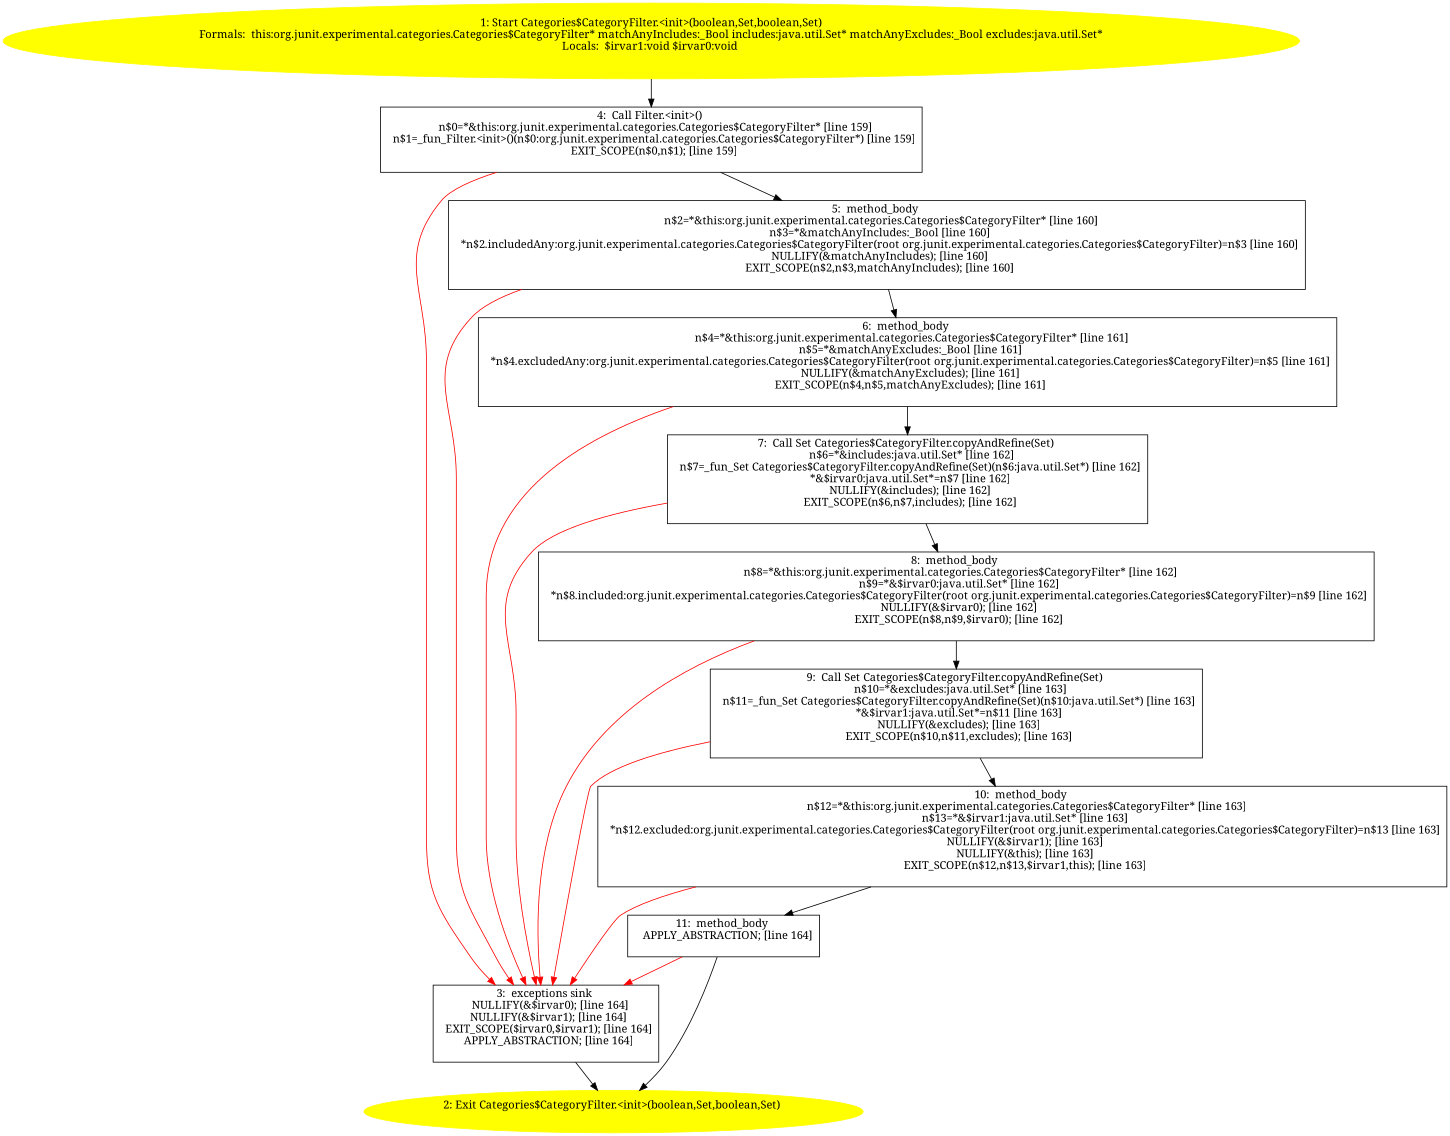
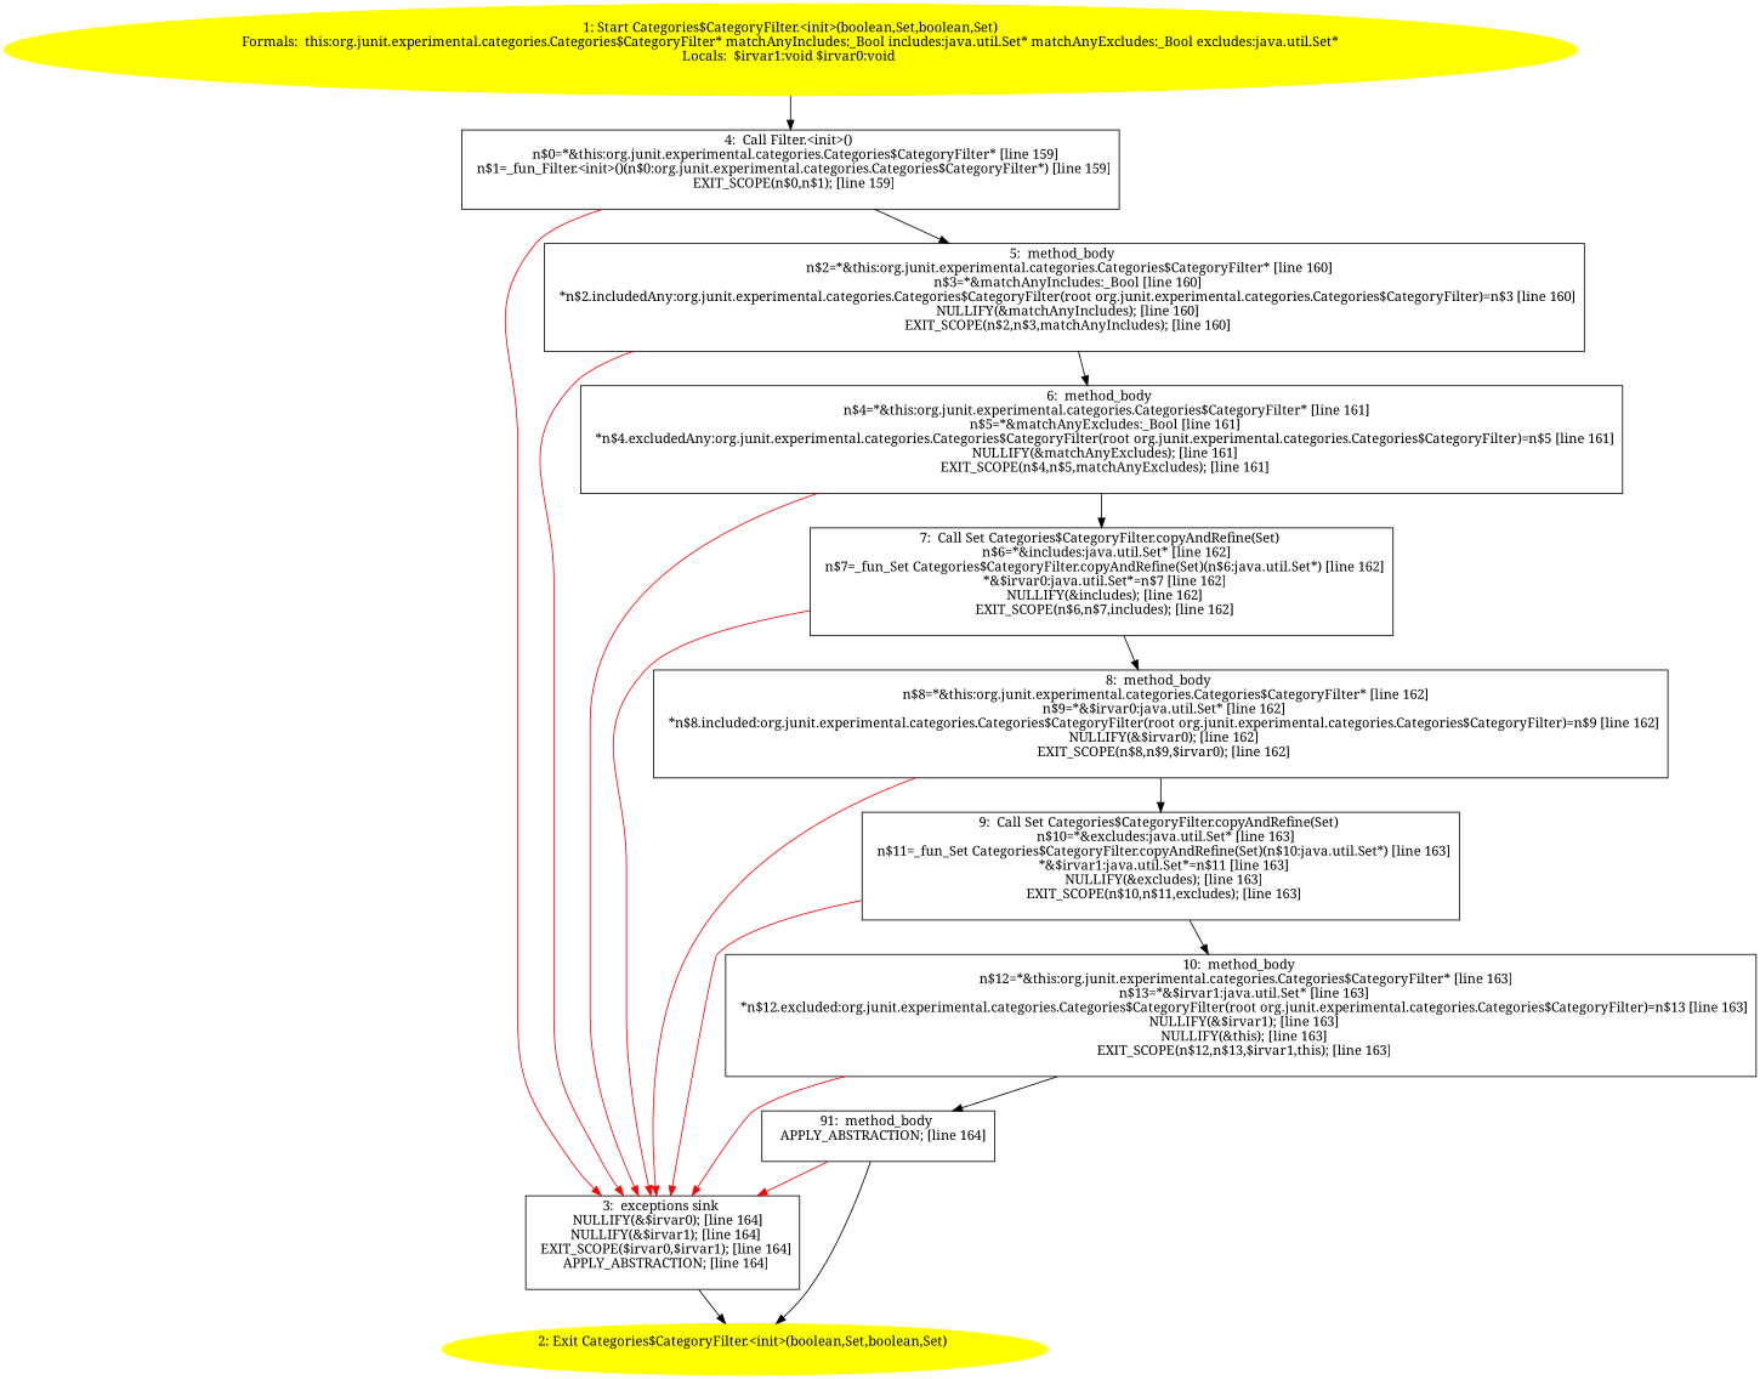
  digraph {
    fontname="Noto Serif"
    node [fontname="Noto Serif" shape=box]
    edge [fontname="Noto Serif"]
    n1 [color=yellow label="1: Start Categories$CategoryFilter.<init>(boolean,Set,boolean,Set)\nFormals:  this:org.junit.experimental.categories.Categories$CategoryFilter* matchAnyIncludes:_Bool includes:java.util.Set* matchAnyExcludes:_Bool excludes:java.util.Set*\nLocals:  $irvar1:void $irvar0:void \n  " style=filled shape=""]
    n2 [label="4:  Call Filter.<init>() \n   n$0=*&this:org.junit.experimental.categories.Categories$CategoryFilter* [line 159]\n  n$1=_fun_Filter.<init>()(n$0:org.junit.experimental.categories.Categories$CategoryFilter*) [line 159]\n  EXIT_SCOPE(n$0,n$1); [line 159]\n "]
    n3 [label="3:  exceptions sink \n   NULLIFY(&$irvar0); [line 164]\n  NULLIFY(&$irvar1); [line 164]\n  EXIT_SCOPE($irvar0,$irvar1); [line 164]\n  APPLY_ABSTRACTION; [line 164]\n "]
    n4 [label="5:  method_body \n   n$2=*&this:org.junit.experimental.categories.Categories$CategoryFilter* [line 160]\n  n$3=*&matchAnyIncludes:_Bool [line 160]\n  *n$2.includedAny:org.junit.experimental.categories.Categories$CategoryFilter(root org.junit.experimental.categories.Categories$CategoryFilter)=n$3 [line 160]\n  NULLIFY(&matchAnyIncludes); [line 160]\n  EXIT_SCOPE(n$2,n$3,matchAnyIncludes); [line 160]\n "]
    n5 [color=yellow label="2: Exit Categories$CategoryFilter.<init>(boolean,Set,boolean,Set) \n  " style=filled shape=""]
    n6 [label="6:  method_body \n   n$4=*&this:org.junit.experimental.categories.Categories$CategoryFilter* [line 161]\n  n$5=*&matchAnyExcludes:_Bool [line 161]\n  *n$4.excludedAny:org.junit.experimental.categories.Categories$CategoryFilter(root org.junit.experimental.categories.Categories$CategoryFilter)=n$5 [line 161]\n  NULLIFY(&matchAnyExcludes); [line 161]\n  EXIT_SCOPE(n$4,n$5,matchAnyExcludes); [line 161]\n "]
    n7 [label="7:  Call Set Categories$CategoryFilter.copyAndRefine(Set) \n   n$6=*&includes:java.util.Set* [line 162]\n  n$7=_fun_Set Categories$CategoryFilter.copyAndRefine(Set)(n$6:java.util.Set*) [line 162]\n  *&$irvar0:java.util.Set*=n$7 [line 162]\n  NULLIFY(&includes); [line 162]\n  EXIT_SCOPE(n$6,n$7,includes); [line 162]\n "]
    n8 [label="8:  method_body \n   n$8=*&this:org.junit.experimental.categories.Categories$CategoryFilter* [line 162]\n  n$9=*&$irvar0:java.util.Set* [line 162]\n  *n$8.included:org.junit.experimental.categories.Categories$CategoryFilter(root org.junit.experimental.categories.Categories$CategoryFilter)=n$9 [line 162]\n  NULLIFY(&$irvar0); [line 162]\n  EXIT_SCOPE(n$8,n$9,$irvar0); [line 162]\n "]
    n9 [label="9:  Call Set Categories$CategoryFilter.copyAndRefine(Set) \n   n$10=*&excludes:java.util.Set* [line 163]\n  n$11=_fun_Set Categories$CategoryFilter.copyAndRefine(Set)(n$10:java.util.Set*) [line 163]\n  *&$irvar1:java.util.Set*=n$11 [line 163]\n  NULLIFY(&excludes); [line 163]\n  EXIT_SCOPE(n$10,n$11,excludes); [line 163]\n "]
    n10 [label="10:  method_body \n   n$12=*&this:org.junit.experimental.categories.Categories$CategoryFilter* [line 163]\n  n$13=*&$irvar1:java.util.Set* [line 163]\n  *n$12.excluded:org.junit.experimental.categories.Categories$CategoryFilter(root org.junit.experimental.categories.Categories$CategoryFilter)=n$13 [line 163]\n  NULLIFY(&$irvar1); [line 163]\n  NULLIFY(&this); [line 163]\n  EXIT_SCOPE(n$12,n$13,$irvar1,this); [line 163]\n "]
-   n11 [label="11:  method_body \n   APPLY_ABSTRACTION; [line 164]\n "]
+   n11 [label="91:  method_body \n   APPLY_ABSTRACTION; [line 164]\n "]
    n1 -> n2
    n2 -> n3 [color=red]
    n2 -> n4
    n3 -> n5
    n4 -> n3 [color=red]
    n4 -> n6
    n6 -> n3 [color=red]
    n6 -> n7
    n7 -> n3 [color=red]
    n7 -> n8
    n8 -> n3 [color=red]
    n8 -> n9
    n9 -> n3 [color=red]
    n9 -> n10
    n10 -> n3 [color=red]
    n10 -> n11
    n11 -> n3 [color=red]
    n11 -> n5
  }
